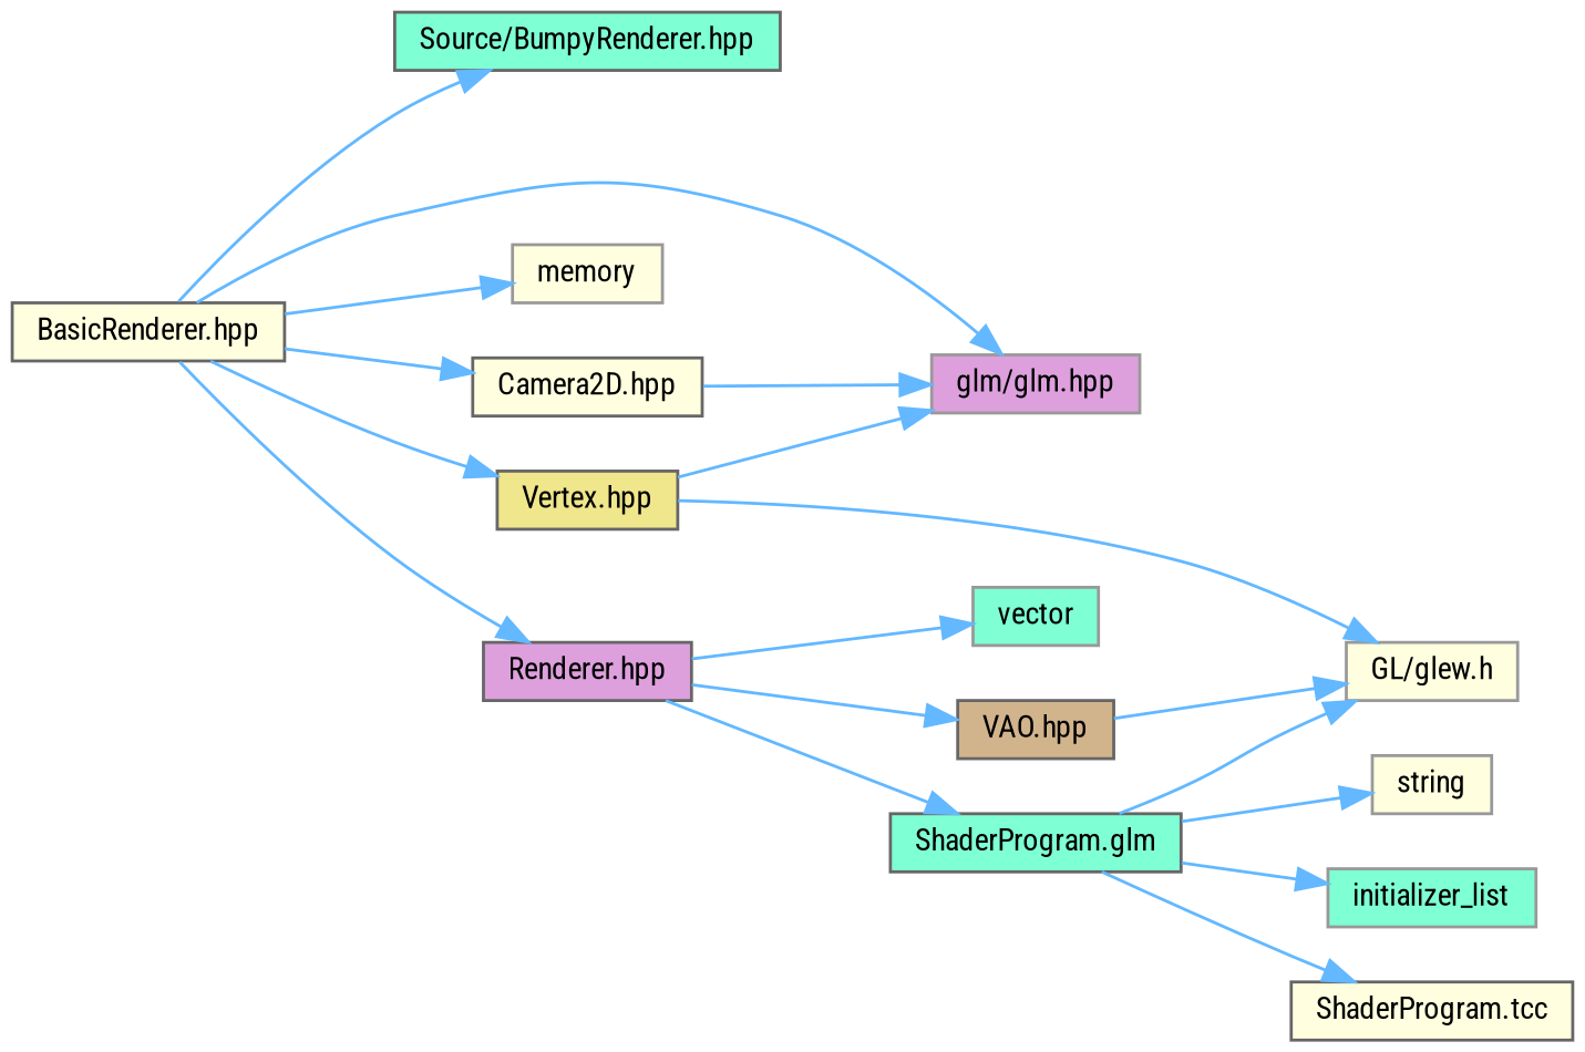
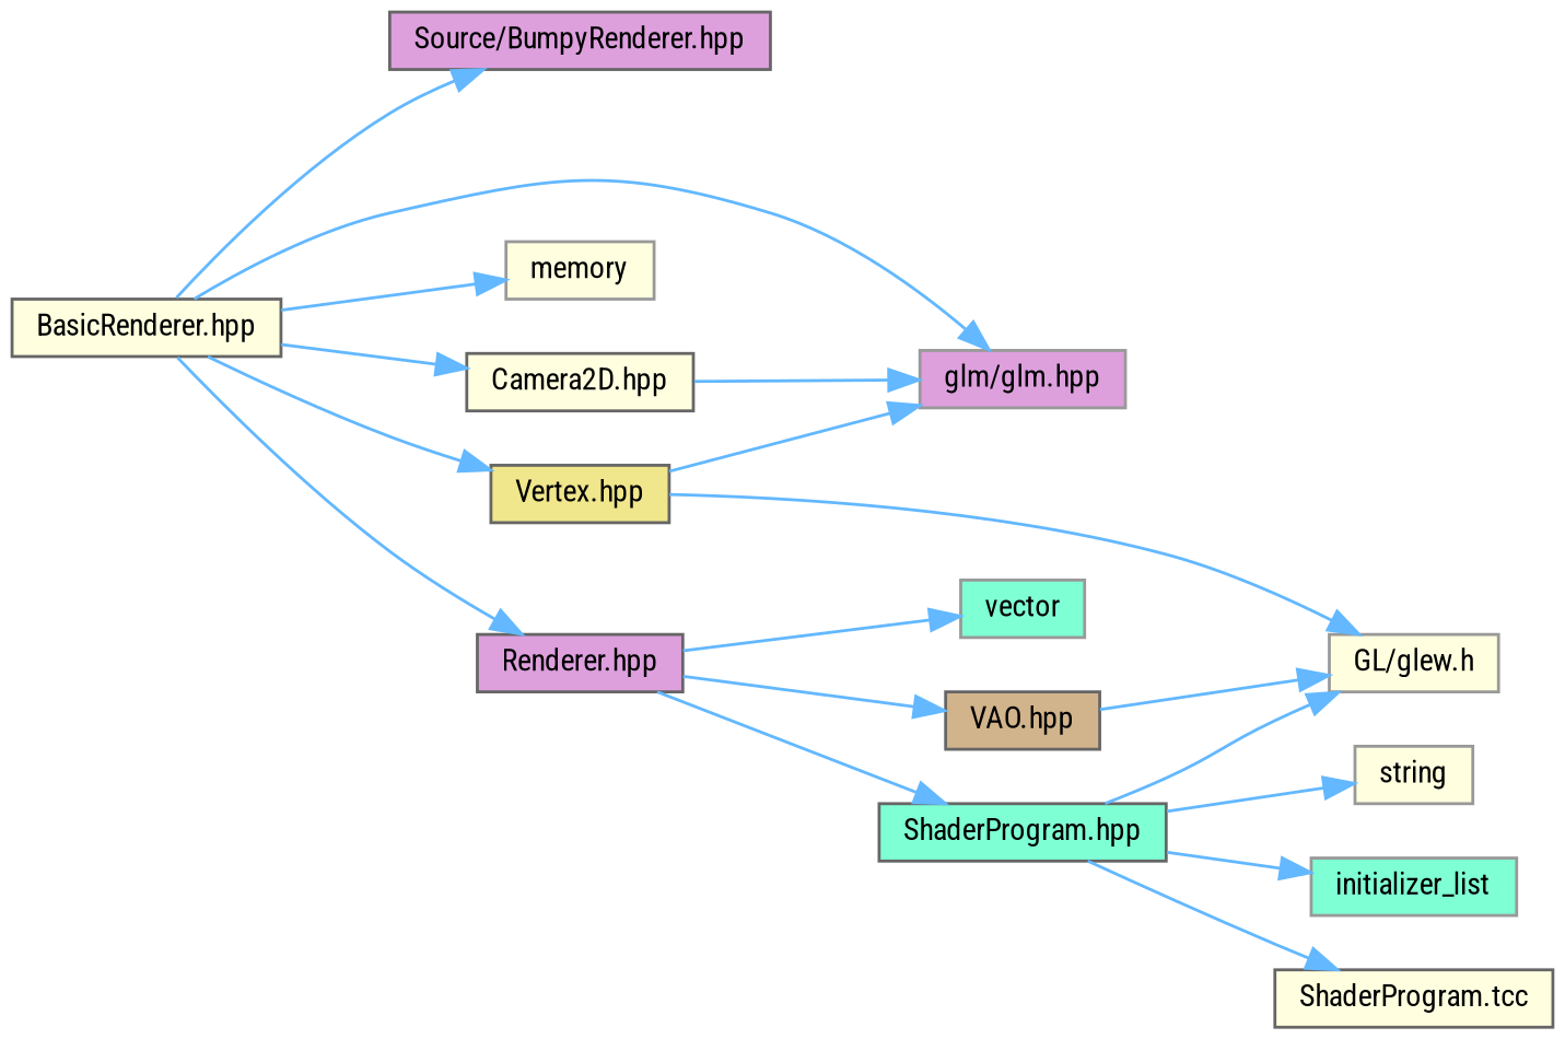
  digraph {
    fontname="Roboto Condensed"
    rankdir=LR
    node [color=grey40 fillcolor=lightyellow fontname="Roboto Condensed" fontsize=10 shape=box style=filled]
    edge [color=steelblue1 fontname="Roboto Condensed" fontsize=10 labelfontname=Helvetica labelfontsize=10 style=solid]
-   n1 [color=gray40 fillcolor=aquamarine fontcolor=black height=0.2 label="Source/BumpyRenderer.hpp" width=0.4]
+   n1 [color=gray40 fillcolor=plum fontcolor=black height=0.2 label="Source/BumpyRenderer.hpp" width=0.4]
    n2 [height=0.2 label="BasicRenderer.hpp" width=0.4]
    n3 [color=grey60 fillcolor=plum height=0.2 label="glm/glm.hpp" width=0.4]
    n4 [color=grey60 height=0.2 label=memory width=0.4]
    n5 [fillcolor=plum height=0.2 label="Renderer.hpp" width=0.4]
    n6 [fillcolor=khaki height=0.2 label="Vertex.hpp" width=0.4]
    n7 [height=0.2 label="Camera2D.hpp" width=0.4]
    n8 [color=grey60 fillcolor=aquamarine height=0.2 label=vector width=0.4]
-   n9 [fillcolor=aquamarine height=0.2 label="ShaderProgram.glm" width=0.4]
+   n9 [fillcolor=aquamarine height=0.2 label="ShaderProgram.hpp" width=0.4]
    n10 [fillcolor=tan height=0.2 label="VAO.hpp" width=0.4]
    n11 [color=grey60 height=0.2 label="GL/glew.h" width=0.4]
    n12 [color=grey60 height=0.2 label=string width=0.4]
    n13 [color=grey60 fillcolor=aquamarine height=0.2 label=initializer_list width=0.4]
    n14 [height=0.2 label="ShaderProgram.tcc" width=0.4]
    n2 -> n1
    n2 -> n3
    n2 -> n4
    n2 -> n5
    n2 -> n6
    n2 -> n7
    n5 -> n8
    n5 -> n9
    n5 -> n10
    n6 -> n3
    n6 -> n11
    n7 -> n3
    n9 -> n11
    n9 -> n12
    n9 -> n13
    n9 -> n14
    n10 -> n11
  }
